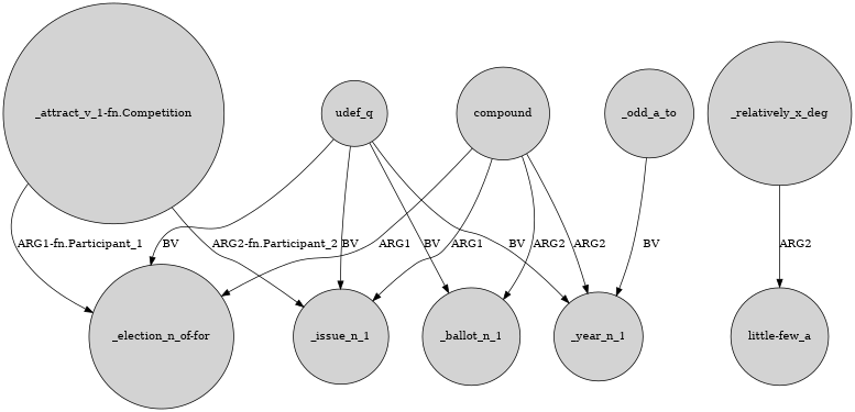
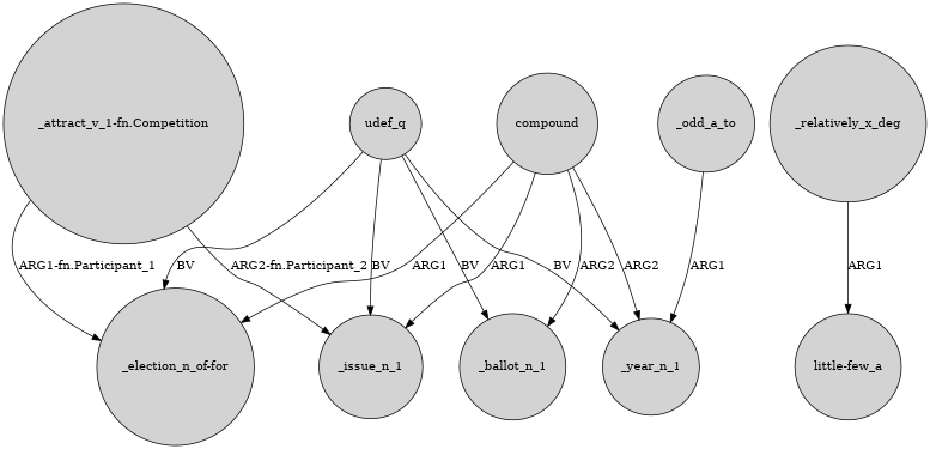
  digraph {
    node [shape=circle style=filled]
    udef_q
    _issue_n_1
    _year_n_1
    _ballot_n_1
    "_election_n_of-for"
    _relatively_x_deg
    "little-few_a"
    compound
    _odd_a_to
    "_attract_v_1-fn.Competition"
    udef_q -> _issue_n_1 [label=BV]
    udef_q -> _year_n_1 [label=BV]
    udef_q -> _ballot_n_1 [label=BV]
    udef_q -> "_election_n_of-for" [label=BV]
-   _relatively_x_deg -> "little-few_a" [label=ARG2]
+   _relatively_x_deg -> "little-few_a" [label=ARG1]
    compound -> _issue_n_1 [label=ARG1]
    compound -> _year_n_1 [label=ARG2]
    compound -> _ballot_n_1 [label=ARG2]
    compound -> "_election_n_of-for" [label=ARG1]
-   _odd_a_to -> _year_n_1 [label=BV]
+   _odd_a_to -> _year_n_1 [label=ARG1]
    "_attract_v_1-fn.Competition" -> _issue_n_1 [label="ARG2-fn.Participant_2"]
    "_attract_v_1-fn.Competition" -> "_election_n_of-for" [label="ARG1-fn.Participant_1"]
  }
